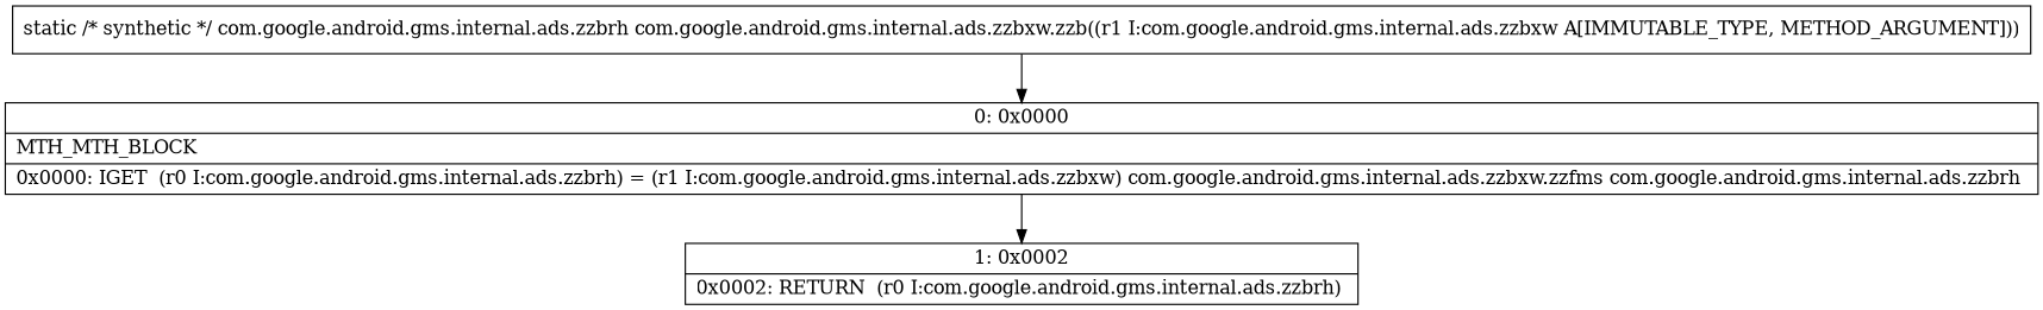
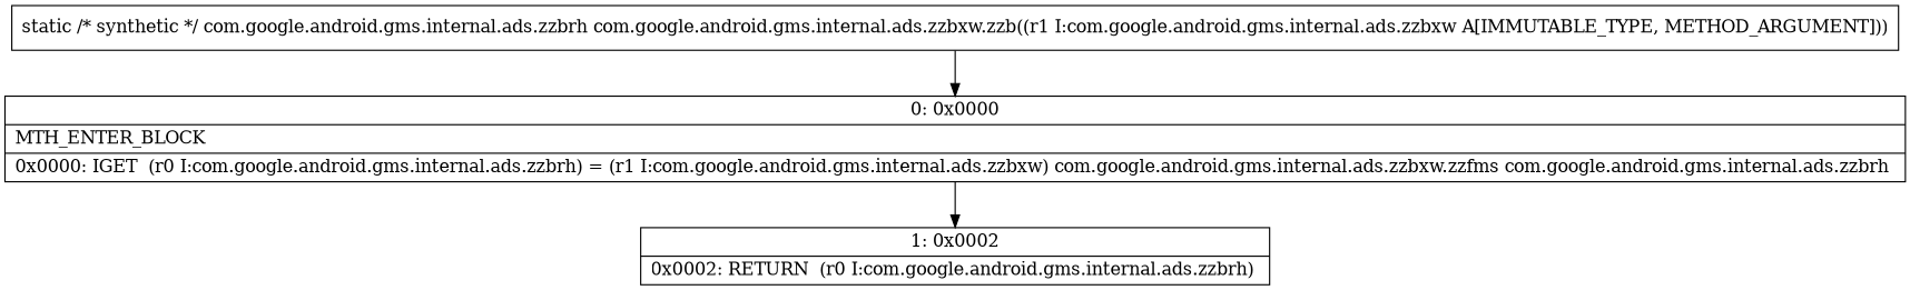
  digraph {
    node [shape=record]
-   n1 [label="{0\:\ 0x0000|MTH_MTH_BLOCK\l|0x0000: IGET  (r0 I:com.google.android.gms.internal.ads.zzbrh) = (r1 I:com.google.android.gms.internal.ads.zzbxw) com.google.android.gms.internal.ads.zzbxw.zzfms com.google.android.gms.internal.ads.zzbrh \l}"]
+   n1 [label="{0\:\ 0x0000|MTH_ENTER_BLOCK\l|0x0000: IGET  (r0 I:com.google.android.gms.internal.ads.zzbrh) = (r1 I:com.google.android.gms.internal.ads.zzbxw) com.google.android.gms.internal.ads.zzbxw.zzfms com.google.android.gms.internal.ads.zzbrh \l}"]
    n2 [label="{1\:\ 0x0002|0x0002: RETURN  (r0 I:com.google.android.gms.internal.ads.zzbrh) \l}"]
    n3 [label="{static \/* synthetic *\/ com.google.android.gms.internal.ads.zzbrh com.google.android.gms.internal.ads.zzbxw.zzb((r1 I:com.google.android.gms.internal.ads.zzbxw A[IMMUTABLE_TYPE, METHOD_ARGUMENT])) }"]
    n1 -> n2
    n3 -> n1
  }
